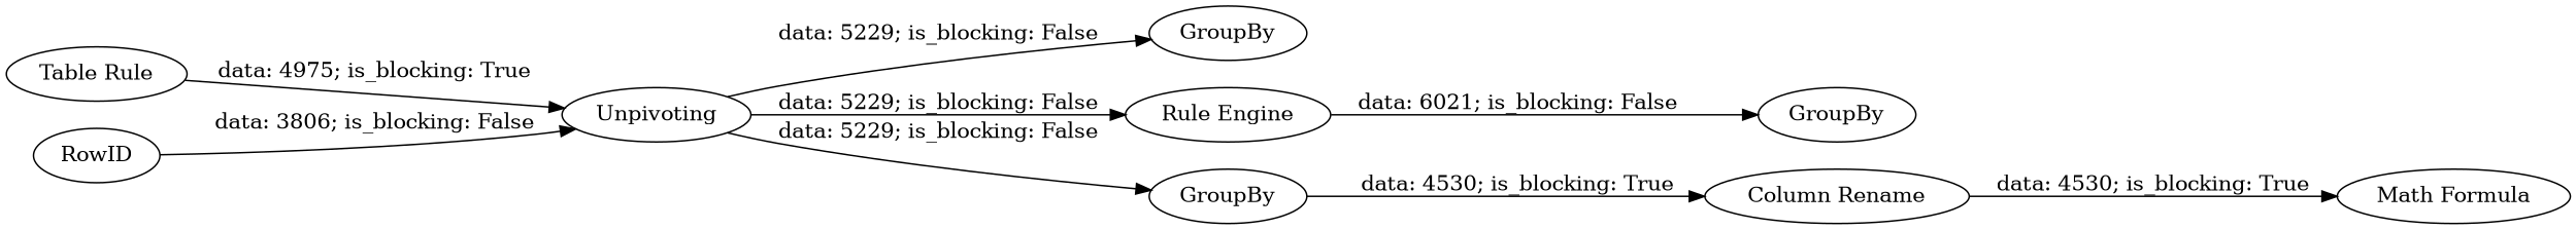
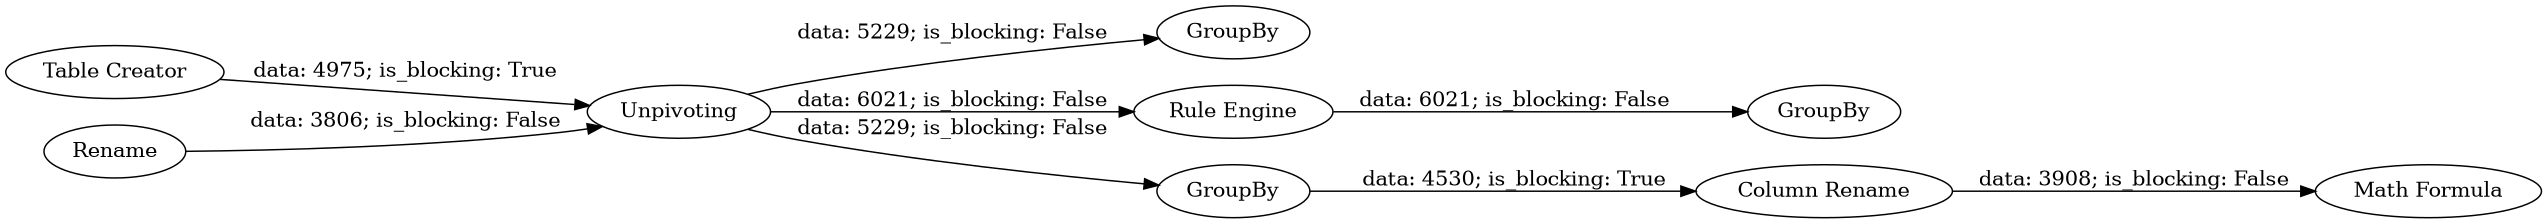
  digraph {
    rankdir=LR
    n1 [label=GroupBy]
    n2 [label=GroupBy]
    n3 [label="Rule Engine"]
-   n4 [label="Table Rule"]
+   n4 [label="Table Creator"]
    n5 [label=Unpivoting]
-   n6 [label=RowID]
+   n6 [label=Rename]
    n7 [label="Math Formula"]
    n8 [label=GroupBy]
    n9 [label="Column Rename"]
    n3 -> n2 [label="data: 6021; is_blocking: False"]
    n4 -> n5 [label="data: 4975; is_blocking: True"]
    n5 -> n1 [label="data: 5229; is_blocking: False"]
-   n5 -> n3 [label="data: 5229; is_blocking: False"]
+   n5 -> n3 [label="data: 6021; is_blocking: False"]
    n5 -> n8 [label="data: 5229; is_blocking: False"]
    n6 -> n5 [label="data: 3806; is_blocking: False"]
    n8 -> n9 [label="data: 4530; is_blocking: True"]
-   n9 -> n7 [label="data: 4530; is_blocking: True"]
+   n9 -> n7 [label="data: 3908; is_blocking: False"]
  }
